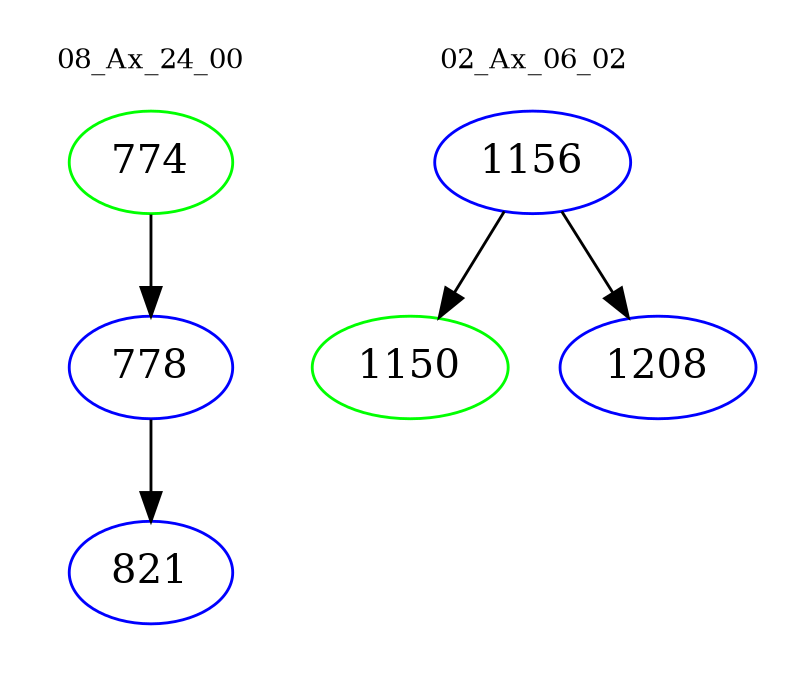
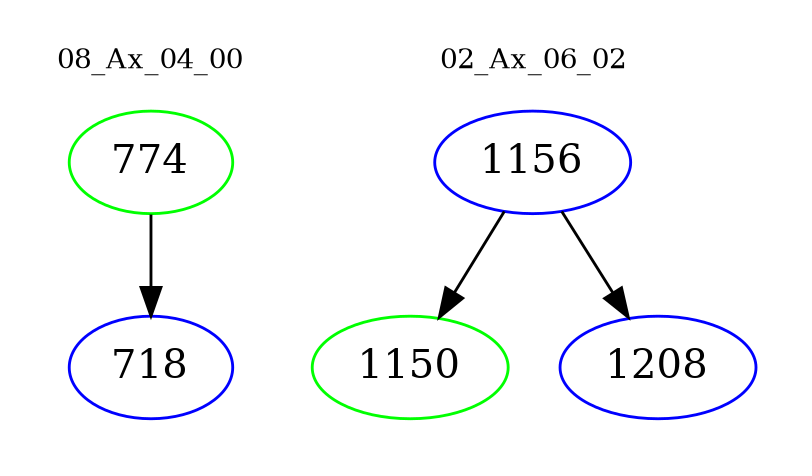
  digraph {
    node [color=blue]
    edge [color=black]
    n1 [color=green label=774]
-   n2 [label=778]
-   n3 [label=821]
+   n2 [label=718]
    n4 [color=green label=1150]
    n5 [label=1156]
    n6 [label=1208]
    subgraph cluster_1 {
      color=white
      fontsize=10
-     label="08_Ax_24_00"
+     label="08_Ax_04_00"
      n1
      n2
-     n3
    }
    subgraph cluster_2 {
      color=white
      fontsize=10
      label="02_Ax_06_02"
      n4
      n5
      n6
    }
    n1 -> n2
-   n2 -> n3
    n5 -> n4
    n5 -> n6
  }
